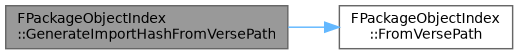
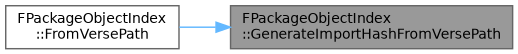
  digraph {
    rankdir=RL
    node [fontname=Helvetica fontsize=10 shape=box style=filled]
    n1 [color=gray40 fillcolor=grey60 fontcolor=black height=0.2 label="FPackageObjectIndex\l::GenerateImportHashFromVersePath" width=0.4]
    n2 [color=grey40 fillcolor=white height=0.2 label="FPackageObjectIndex\l::FromVersePath" width=0.4]
-   n2 -> n1 [color=steelblue1 dir=back fontname=Helvetica fontsize=10 labelfontname=Helvetica labelfontsize=10 style=solid]
+   n1 -> n2 [color=steelblue1 dir=back fontname=Helvetica fontsize=10 labelfontname=Helvetica labelfontsize=10 style=solid]
  }
